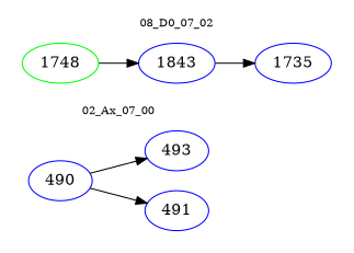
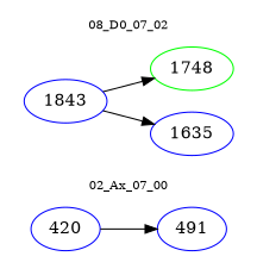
  digraph {
    rankdir=LR
    node [color=blue]
    edge [color=black]
-   n1 [label=490]
+   n1 [label=420]
    n2 [label=491]
-   n3 [label=493]
    n4 [label=1843]
-   n5 [label=1735]
+   n5 [label=1635]
    n6 [color=green label=1748]
    subgraph cluster_1 {
      color=white
      fontsize=10
      label="02_Ax_07_00"
      n1
      n2
-     n3
    }
    subgraph cluster_2 {
      color=white
      fontsize=10
      label="08_D0_07_02"
      n4
      n5
      n6
    }
    n1 -> n2
-   n1 -> n3
    n4 -> n5
-   n6 -> n4
+   n4 -> n6
  }
